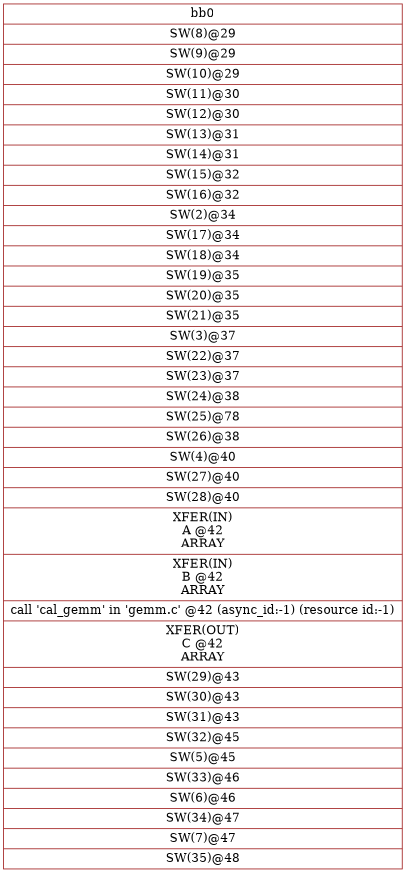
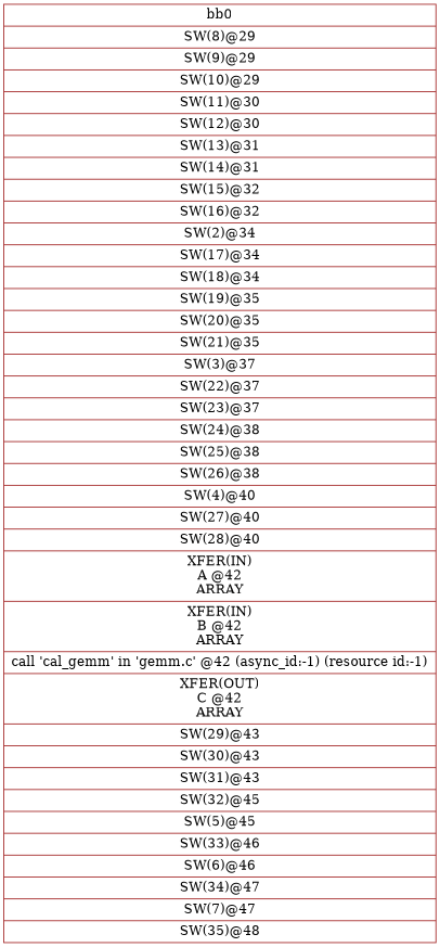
  digraph {
-   n1 [label="{bb0|<x0x39d19b0>SW(8)@29\n|<x0x39cffb0>SW(9)@29\n|<x0x39d1bb0>SW(10)@29\n|<x0x39ce2c0>SW(11)@30\n|<x0x39ce390>SW(12)@30\n|<x0x39ce480>SW(13)@31\n|<x0x39ce570>SW(14)@31\n|<x0x39ce660>SW(15)@32\n|<x0x39ce7f0>SW(16)@32\n|<x0x39cb540>SW(2)@34\n|<x0x39ce9b0>SW(17)@34\n|<x0x39cfd80>SW(18)@34\n|<x0x39ceb80>SW(19)@35\n|<x0x39cedd0>SW(20)@35\n|<x0x39ceec0>SW(21)@35\n|<x0x39d05a0>SW(3)@37\n|<x0x39cf0f0>SW(22)@37\n|<x0x39cf280>SW(23)@37\n|<x0x39cf480>SW(24)@38\n|<x0x39cf6a0>SW(25)@78\n|<x0x39cf870>SW(26)@38\n|<x0x39d07e0>SW(4)@40\n|<x0x39cfaa0>SW(27)@40\n|<x0x44571c0>SW(28)@40\n|<x0x4457a80>XFER(IN)\nA @42\nARRAY\n|<x0x4457b40>XFER(IN)\nB @42\nARRAY\n|<x0x39cbe00>call 'cal_gemm' in 'gemm.c' @42 (async_id:-1) (resource id:-1)\n|<x0x4458710>XFER(OUT)\nC @42\nARRAY\n|<x0x4457360>SW(29)@43\n|<x0x4458fb0>SW(30)@43\n|<x0x4457430>SW(31)@43\n|<x0x4457520>SW(32)@45\n|<x0x39d0d70>SW(5)@45\n|<x0x4457640>SW(33)@46\n|<x0x39d0f50>SW(6)@46\n|<x0x4457800>SW(34)@47\n|<x0x39d1060>SW(7)@47\n|<x0x44579c0>SW(35)@48\n}" shape=record color=brown]
+   n1 [label="{bb0|<x0x39d19b0>SW(8)@29\n|<x0x39cffb0>SW(9)@29\n|<x0x39d1bb0>SW(10)@29\n|<x0x39ce2c0>SW(11)@30\n|<x0x39ce390>SW(12)@30\n|<x0x39ce480>SW(13)@31\n|<x0x39ce570>SW(14)@31\n|<x0x39ce660>SW(15)@32\n|<x0x39ce7f0>SW(16)@32\n|<x0x39cb540>SW(2)@34\n|<x0x39ce9b0>SW(17)@34\n|<x0x39cfd80>SW(18)@34\n|<x0x39ceb80>SW(19)@35\n|<x0x39cedd0>SW(20)@35\n|<x0x39ceec0>SW(21)@35\n|<x0x39d05a0>SW(3)@37\n|<x0x39cf0f0>SW(22)@37\n|<x0x39cf280>SW(23)@37\n|<x0x39cf480>SW(24)@38\n|<x0x39cf6a0>SW(25)@38\n|<x0x39cf870>SW(26)@38\n|<x0x39d07e0>SW(4)@40\n|<x0x39cfaa0>SW(27)@40\n|<x0x44571c0>SW(28)@40\n|<x0x4457a80>XFER(IN)\nA @42\nARRAY\n|<x0x4457b40>XFER(IN)\nB @42\nARRAY\n|<x0x39cbe00>call 'cal_gemm' in 'gemm.c' @42 (async_id:-1) (resource id:-1)\n|<x0x4458710>XFER(OUT)\nC @42\nARRAY\n|<x0x4457360>SW(29)@43\n|<x0x4458fb0>SW(30)@43\n|<x0x4457430>SW(31)@43\n|<x0x4457520>SW(32)@45\n|<x0x39d0d70>SW(5)@45\n|<x0x4457640>SW(33)@46\n|<x0x39d0f50>SW(6)@46\n|<x0x4457800>SW(34)@47\n|<x0x39d1060>SW(7)@47\n|<x0x44579c0>SW(35)@48\n}" shape=record color=brown]
  }
